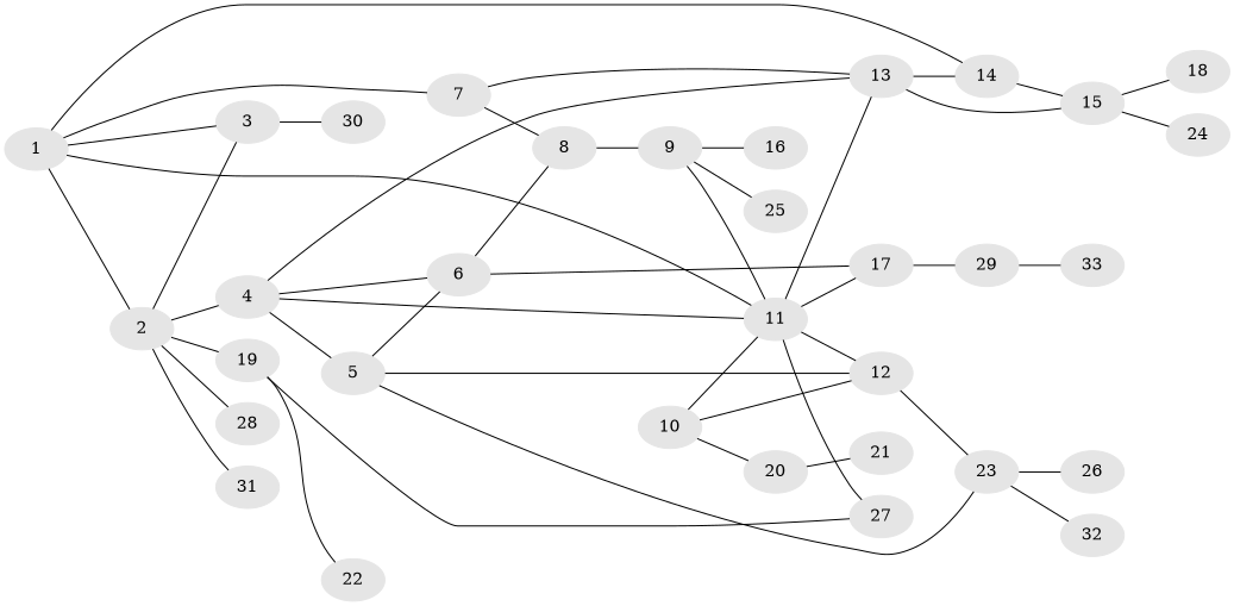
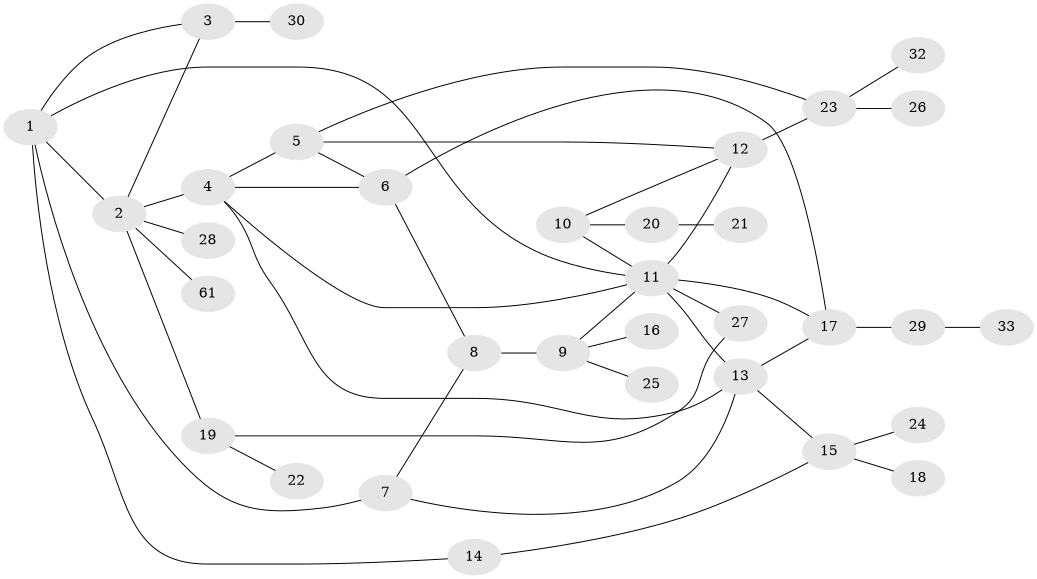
  graph {
    rankdir=LR
    node [color=gray90 style=filled]
    edge [weight=1.0]
    1
    2
    3
    7
    11
    14
    4
    19
    28
-   31
+   31 [label=61]
    30
    13
    8
    12
    17
    27
    15
    5
    6
    22
    23
    26
    32
    9
    29
    16
    25
    10
    20
    21
    18
    24
    33
    1 -- 2
    1 -- 3
    1 -- 7
    1 -- 11 [weight=2.0]
    1 -- 14
    2 -- 3
    2 -- 4
    2 -- 19
    2 -- 28
    2 -- 31
    3 -- 30
    7 -- 13
    7 -- 8 [weight=2.0]
    11 -- 13
    11 -- 12
    11 -- 17
    11 -- 27
    14 -- 15
    4 -- 11
    4 -- 13
    4 -- 5
    4 -- 6
    19 -- 27
    19 -- 22
-   13 -- 14 [weight=3.0]
+   13 -- 17 [weight=3.0]
    13 -- 15
    8 -- 9
    12 -- 23
    17 -- 29
    15 -- 18
    15 -- 24
    5 -- 12 [weight=3.0]
    5 -- 6
    5 -- 23
    6 -- 8
    6 -- 17 [weight=2.0]
    23 -- 26 [weight=2.0]
    23 -- 32
    9 -- 11
    9 -- 16 [weight=4.0]
    9 -- 25
    29 -- 33
    10 -- 11
    10 -- 12
    10 -- 20
    20 -- 21 [weight=2.0]
  }
